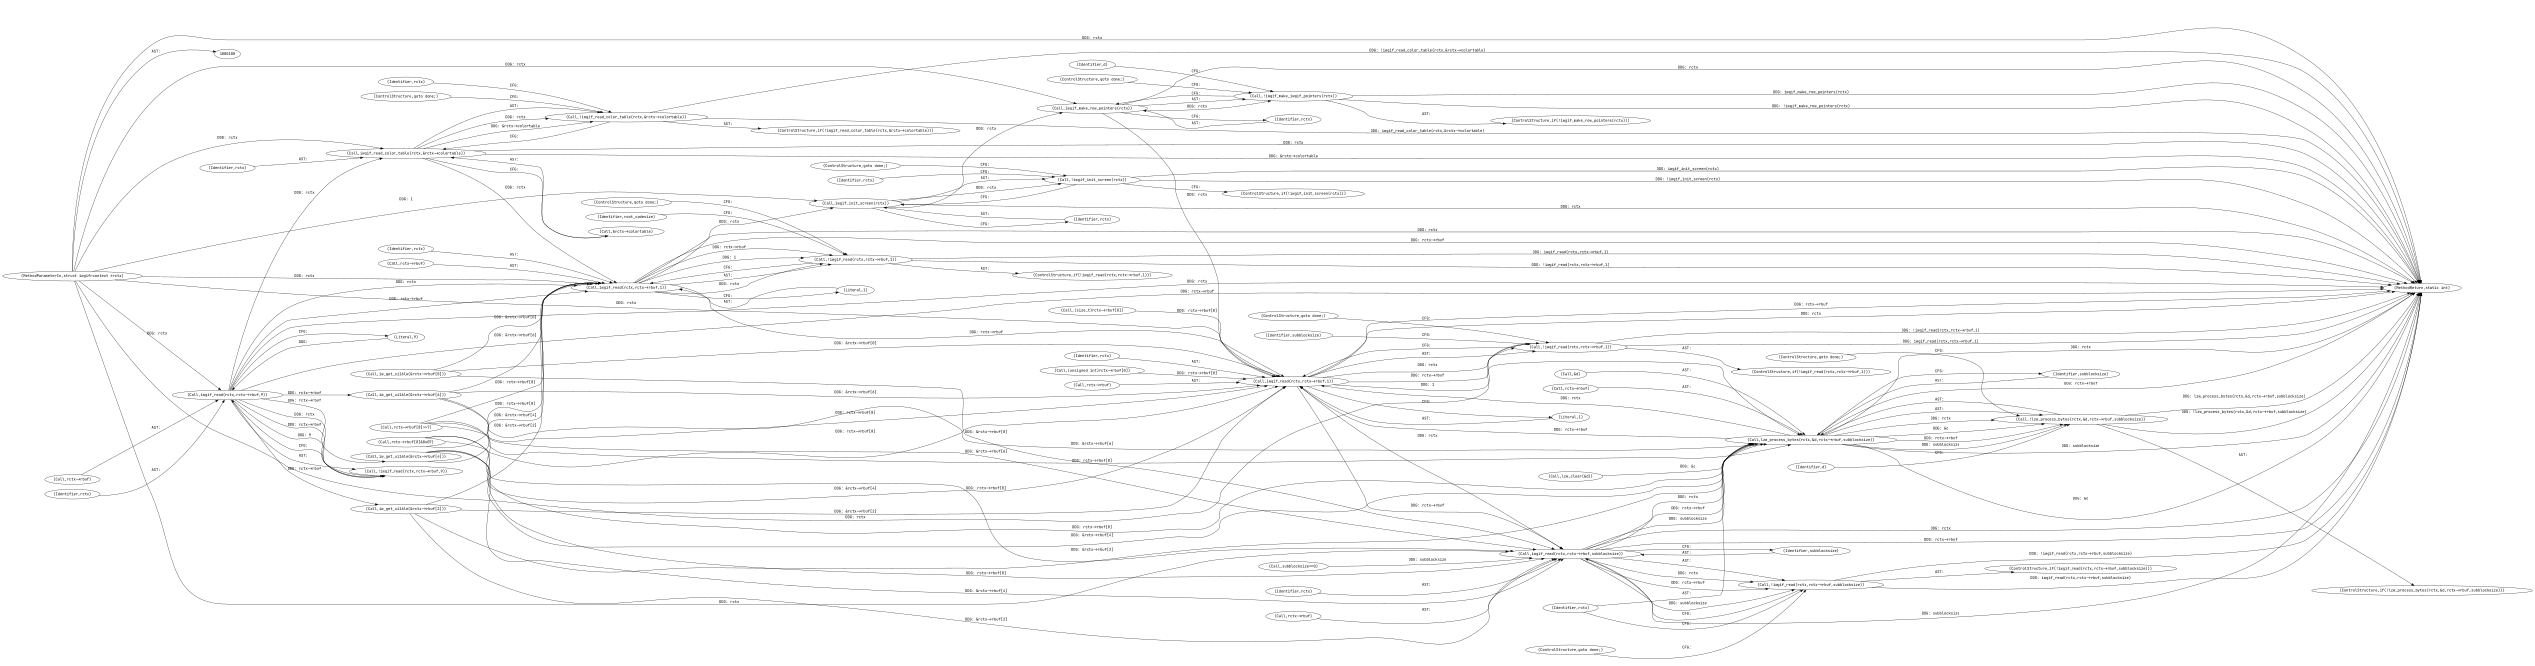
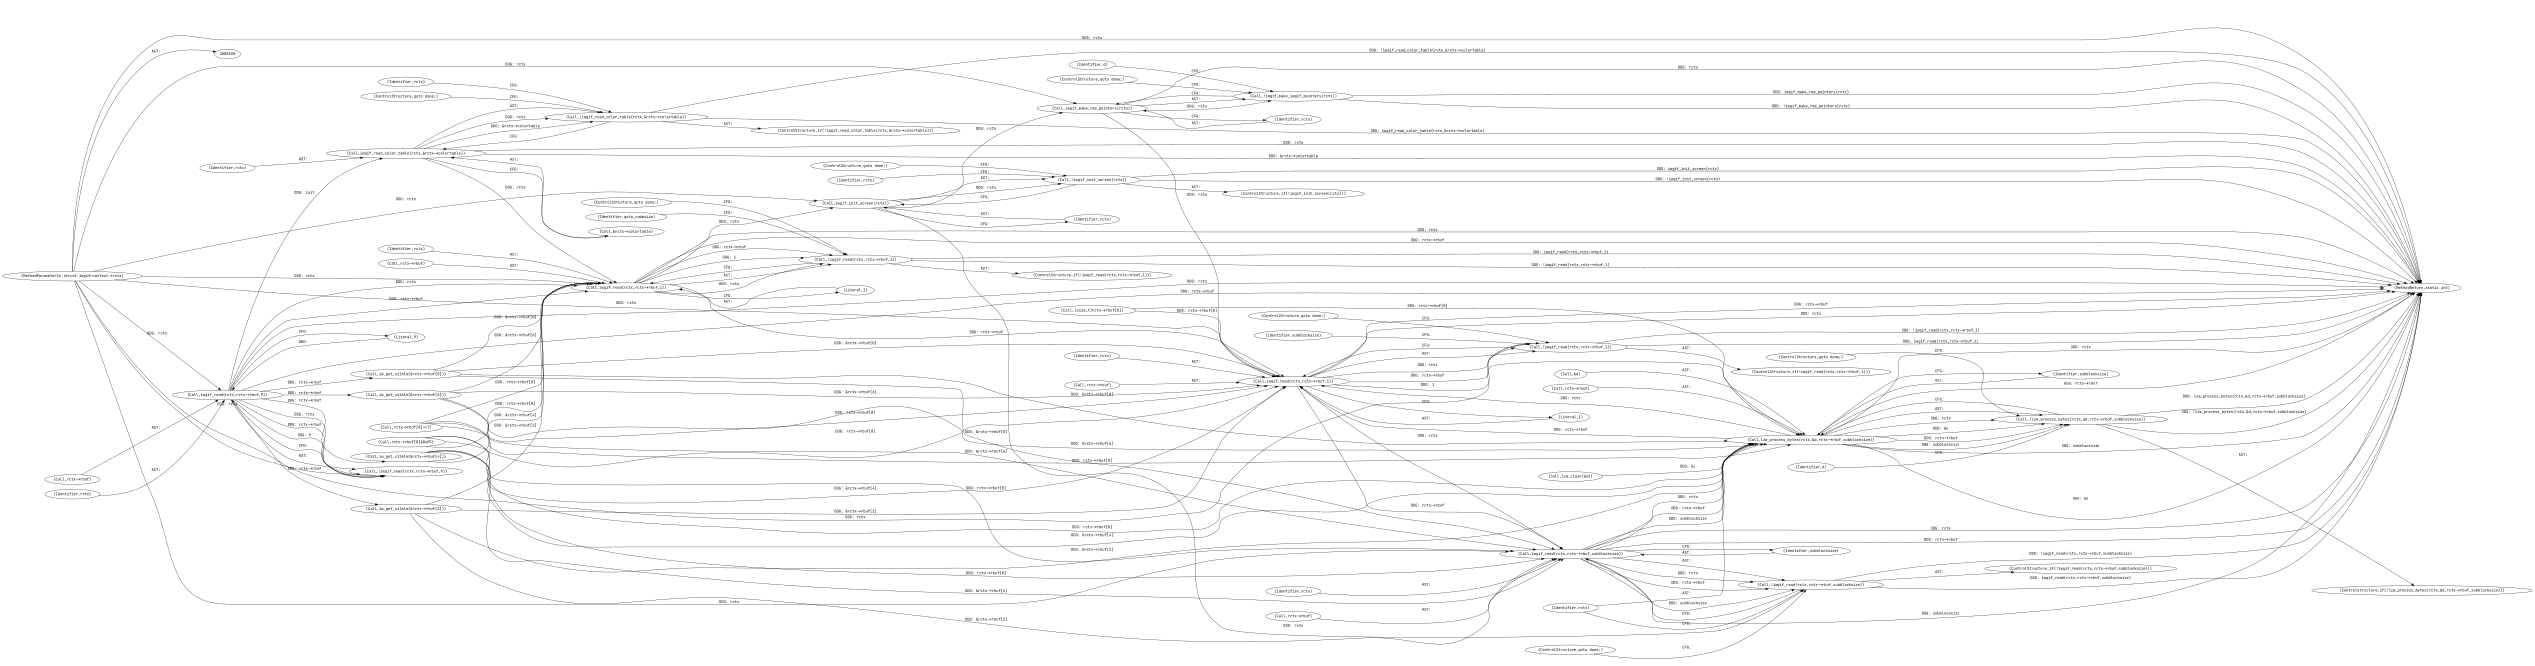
  digraph {
    fontname="JetBrains Mono"
    rankdir=LR
    node [fontname="JetBrains Mono"]
    edge [fontname="JetBrains Mono"]
    n1 [label="(Call,iwgif_read_color_table(rctx,&rctx->colortable))"]
    n2 [label="(Call,!iwgif_read_color_table(rctx,&rctx->colortable))"]
    n3 [label="(Call,iwgif_read(rctx,rctx->rbuf,1))"]
    n4 [label="(MethodReturn,static int)"]
    n5 [label="(Call,&rctx->colortable)"]
    n6 [label="(ControlStructure,if(!iwgif_read_color_table(rctx,&rctx->colortable)))"]
    n7 [label="(Call,iwgif_init_screen(rctx))"]
    n8 [label="(Call,iwgif_read(rctx,rctx->rbuf,1))"]
    n9 [label="(Call,!iwgif_read(rctx,rctx->rbuf,1))"]
    n10 [label="(Literal,1)"]
    n11 [label="(Call,iwgif_read(rctx,rctx->rbuf,9))"]
    n12 [label="(Call,iw_get_ui16le(&rctx->rbuf[4]))"]
    n13 [label="(Call,!iwgif_read(rctx,rctx->rbuf,9))"]
    n14 [label="(Call,iw_get_ui16le(&rctx->rbuf[2]))"]
    n15 [label="(Literal,9)"]
    n16 [label="(Call,iw_get_ui16le(&rctx->rbuf[0]))"]
    n17 [label="(Call,iw_get_ui16le(&rctx->rbuf[6]))"]
    n18 [label="(Call,iwgif_read(rctx,rctx->rbuf,subblocksize))"]
    n19 [label="(Call,lzw_process_bytes(rctx,&d,rctx->rbuf,subblocksize))"]
    n20 [label="(MethodParameterIn,struct iwgifrcontext *rctx)"]
    n21 [label="(Call,iwgif_make_row_pointers(rctx))"]
    1000100
    n23 [label="(Call,!iwgif_init_screen(rctx))"]
    n24 [label="(Identifier,rctx)"]
    n25 [label="(Call,!iwgif_make_iwgif_pointers(rctx))"]
    n26 [label="(Identifier,rctx)"]
    n27 [label="(Call,!iwgif_read(rctx,rctx->rbuf,1))"]
    n28 [label="(Literal,1)"]
    n29 [label="(Call,!iwgif_read(rctx,rctx->rbuf,subblocksize))"]
    n30 [label="(Identifier,subblocksize)"]
    n31 [label="(Call,!lzw_process_bytes(rctx,&d,rctx->rbuf,subblocksize))"]
    n32 [label="(Identifier,subblocksize)"]
    n33 [label="(ControlStructure,if(!iwgif_read(rctx,rctx->rbuf,1)))"]
    n34 [label="(ControlStructure,if(!iwgif_init_screen(rctx)))"]
-   n35 [label="(ControlStructure,if(!iwgif_make_row_pointers(rctx)))"]
    n36 [label="(ControlStructure,if(!iwgif_read(rctx,rctx->rbuf,1)))"]
    n37 [label="(ControlStructure,if(!iwgif_read(rctx,rctx->rbuf,subblocksize)))"]
    n38 [label="(ControlStructure,if(!lzw_process_bytes(rctx,&d,rctx->rbuf,subblocksize)))"]
    n39 [label="(ControlStructure,goto done;)"]
    n40 [label="(Call,&d)"]
    n41 [label="(Identifier,rctx)"]
    n42 [label="(Call,rctx->rbuf)"]
    n43 [label="(Call,(size_t)rctx->rbuf[0])"]
    n44 [label="(Identifier,d)"]
    n45 [label="(Identifier,rctx)"]
    n46 [label="(Identifier,rctx)"]
    n47 [label="(ControlStructure,goto done;)"]
    n48 [label="(Call,rctx->rbuf)"]
    n49 [label="(Identifier,rctx)"]
    n50 [label="(Identifier,rctx)"]
-   n51 [label="(Call,(unsigned int)rctx->rbuf[0])"]
    n52 [label="(Identifier,d)"]
    n53 [label="(Identifier,subblocksize)"]
    n54 [label="(Call,rctx->rbuf[8]>>7)"]
    n55 [label="(Call,rctx->rbuf[8]&0x07)"]
    n56 [label="(ControlStructure,goto done;)"]
    n57 [label="(Call,lzw_clear(&d))"]
    n58 [label="(Identifier,rctx)"]
    n59 [label="(ControlStructure,goto done;)"]
    n60 [label="(Identifier,rctx)"]
    n61 [label="(ControlStructure,goto done;)"]
    n62 [label="(Call,rctx->rbuf)"]
-   n63 [label="(Identifier,root_codesize)"]
-   n64 [label="(Call,subblocksize==0)"]
+   n63 [label="(Identifier,goto_codesize)"]
    n65 [label="(Call,rctx->rbuf)"]
    n66 [label="(ControlStructure,goto done;)"]
    n67 [label="(ControlStructure,goto done;)"]
    n68 [label="(Identifier,rctx)"]
    n69 [label="(Call,rctx->rbuf)"]
    n1 -> n2 [label="AST: "]
    n1 -> n2 [label="DDG: rctx"]
    n1 -> n2 [label="DDG: &rctx->colortable"]
    n1 -> n3 [label="DDG: rctx"]
    n1 -> n4 [label="DDG: rctx"]
    n1 -> n4 [label="DDG: &rctx->colortable"]
    n1 -> n5 [label="CFG: "]
    n2 -> n1 [label="CFG: "]
    n2 -> n4 [label="DDG: iwgif_read_color_table(rctx,&rctx->colortable)"]
    n2 -> n4 [label="DDG: !iwgif_read_color_table(rctx,&rctx->colortable)"]
    n2 -> n6 [label="AST: "]
    n3 -> n4 [label="DDG: rctx"]
    n3 -> n4 [label="DDG: rctx->rbuf"]
    n3 -> n7 [label="DDG: rctx"]
    n3 -> n8 [label="DDG: rctx->rbuf"]
    n3 -> n9 [label="AST: "]
    n3 -> n9 [label="DDG: rctx"]
    n3 -> n9 [label="DDG: rctx->rbuf"]
    n3 -> n9 [label="DDG: 1"]
    n3 -> n10 [label="CFG: "]
    n5 -> n1 [label="AST: "]
-   n7 -> n4 [label="DDG: rctx"]
+   n7 -> n29 [label="DDG: rctx"]
    n7 -> n21 [label="DDG: rctx"]
    n7 -> n23 [label="AST: "]
    n7 -> n23 [label="DDG: rctx"]
    n7 -> n24 [label="CFG: "]
    n8 -> n4 [label="DDG: rctx->rbuf"]
    n8 -> n4 [label="DDG: rctx"]
    n8 -> n18 [label="DDG: rctx"]
    n8 -> n18 [label="DDG: rctx->rbuf"]
    n8 -> n27 [label="AST: "]
    n8 -> n27 [label="DDG: rctx"]
    n8 -> n27 [label="DDG: rctx->rbuf"]
    n8 -> n27 [label="DDG: 1"]
    n8 -> n28 [label="CFG: "]
    n9 -> n3 [label="CFG: "]
    n9 -> n4 [label="DDG: !iwgif_read(rctx,rctx->rbuf,1)"]
    n9 -> n4 [label="DDG: iwgif_read(rctx,rctx->rbuf,1)"]
    n9 -> n33 [label="AST: "]
    n10 -> n3 [label="AST: "]
-   n11 -> n1 [label="DDG: rctx"]
+   n11 -> n1 [label="DDG: init"]
    n11 -> n3 [label="DDG: rctx"]
    n11 -> n3 [label="DDG: rctx->rbuf"]
    n11 -> n4 [label="DDG: rctx"]
    n11 -> n4 [label="DDG: rctx->rbuf"]
    n11 -> n12 [label="DDG: rctx->rbuf"]
    n11 -> n13 [label="AST: "]
    n11 -> n13 [label="DDG: rctx"]
    n11 -> n13 [label="DDG: rctx->rbuf"]
    n11 -> n13 [label="DDG: 9"]
    n11 -> n14 [label="DDG: rctx->rbuf"]
    n11 -> n15 [label="CFG: "]
+   n11 -> n16 [label="DDG: rctx->rbuf"]
    n11 -> n17 [label="DDG: rctx->rbuf"]
    n12 -> n3 [label="DDG: &rctx->rbuf[4]"]
    n12 -> n8 [label="DDG: &rctx->rbuf[4]"]
    n12 -> n18 [label="DDG: &rctx->rbuf[4]"]
    n12 -> n19 [label="DDG: &rctx->rbuf[4]"]
    n13 -> n11 [label="CFG: "]
    n14 -> n3 [label="DDG: &rctx->rbuf[2]"]
    n14 -> n8 [label="DDG: &rctx->rbuf[2]"]
    n14 -> n18 [label="DDG: &rctx->rbuf[2]"]
    n14 -> n19 [label="DDG: &rctx->rbuf[2]"]
    n15 -> n11 [label="DDG: "]
    n16 -> n3 [label="DDG: &rctx->rbuf[0]"]
    n16 -> n8 [label="DDG: &rctx->rbuf[0]"]
    n16 -> n18 [label="DDG: &rctx->rbuf[0]"]
+   n16 -> n19 [label="DDG: &rctx->rbuf[0]"]
    n17 -> n3 [label="DDG: &rctx->rbuf[6]"]
    n17 -> n8 [label="DDG: &rctx->rbuf[6]"]
    n17 -> n18 [label="DDG: &rctx->rbuf[6]"]
    n17 -> n19 [label="DDG: &rctx->rbuf[6]"]
    n18 -> n4 [label="DDG: rctx"]
    n18 -> n4 [label="DDG: rctx->rbuf"]
    n18 -> n4 [label="DDG: subblocksize"]
    n18 -> n19 [label="DDG: rctx"]
    n18 -> n19 [label="DDG: rctx->rbuf"]
    n18 -> n19 [label="DDG: subblocksize"]
    n18 -> n29 [label="AST: "]
    n18 -> n29 [label="DDG: rctx"]
    n18 -> n29 [label="DDG: rctx->rbuf"]
    n18 -> n29 [label="DDG: subblocksize"]
    n18 -> n30 [label="CFG: "]
    n19 -> n4 [label="DDG: subblocksize"]
    n19 -> n4 [label="DDG: &d"]
    n19 -> n4 [label="DDG: rctx"]
    n19 -> n4 [label="DDG: rctx->rbuf"]
    n19 -> n8 [label="DDG: rctx"]
    n19 -> n8 [label="DDG: rctx->rbuf"]
    n19 -> n31 [label="AST: "]
    n19 -> n31 [label="DDG: rctx"]
    n19 -> n31 [label="DDG: &d"]
    n19 -> n31 [label="DDG: rctx->rbuf"]
    n19 -> n31 [label="DDG: subblocksize"]
    n19 -> n32 [label="CFG: "]
-   n20 -> n1 [label="DDG: rctx"]
+   n20 -> n13 [label="DDG: rctx"]
    n20 -> n3 [label="DDG: rctx"]
    n20 -> n4 [label="DDG: rctx"]
-   n20 -> n7 [label="DDG: 1"]
+   n20 -> n7 [label="DDG: rctx"]
    n20 -> n8 [label="DDG: rctx"]
    n20 -> n11 [label="DDG: rctx"]
    n20 -> n18 [label="DDG: rctx"]
    n20 -> n19 [label="DDG: rctx"]
    n20 -> n21 [label="DDG: rctx"]
    n20 -> 1000100 [label="AST: "]
    n21 -> n4 [label="DDG: rctx"]
    n21 -> n8 [label="DDG: rctx"]
    n21 -> n25 [label="AST: "]
    n21 -> n25 [label="DDG: rctx"]
    n21 -> n26 [label="CFG: "]
    n23 -> n4 [label="DDG: iwgif_init_screen(rctx)"]
    n23 -> n4 [label="DDG: !iwgif_init_screen(rctx)"]
    n23 -> n7 [label="CFG: "]
-   n23 -> n34 [label="CFG: "]
+   n23 -> n34 [label="AST: "]
    n24 -> n7 [label="AST: "]
    n25 -> n4 [label="DDG: !iwgif_make_row_pointers(rctx)"]
    n25 -> n4 [label="DDG: iwgif_make_row_pointers(rctx)"]
    n25 -> n21 [label="CFG: "]
-   n25 -> n35 [label="AST: "]
    n26 -> n21 [label="AST: "]
    n27 -> n4 [label="DDG: !iwgif_read(rctx,rctx->rbuf,1)"]
    n27 -> n4 [label="DDG: iwgif_read(rctx,rctx->rbuf,1)"]
    n27 -> n8 [label="CFG: "]
    n27 -> n36 [label="AST: "]
    n28 -> n8 [label="AST: "]
    n29 -> n4 [label="DDG: iwgif_read(rctx,rctx->rbuf,subblocksize)"]
    n29 -> n4 [label="DDG: !iwgif_read(rctx,rctx->rbuf,subblocksize)"]
    n29 -> n18 [label="CFG: "]
    n29 -> n37 [label="AST: "]
    n30 -> n18 [label="AST: "]
    n31 -> n4 [label="DDG: !lzw_process_bytes(rctx,&d,rctx->rbuf,subblocksize)"]
    n31 -> n4 [label="DDG: lzw_process_bytes(rctx,&d,rctx->rbuf,subblocksize)"]
-   n31 -> n19 [label="AST: "]
+   n31 -> n19 [label="CFG: "]
    n31 -> n38 [label="AST: "]
    n32 -> n19 [label="AST: "]
    n39 -> n9 [label="CFG: "]
    n40 -> n19 [label="AST: "]
    n41 -> n8 [label="AST: "]
    n42 -> n19 [label="AST: "]
    n43 -> n8 [label="DDG: rctx->rbuf[0]"]
+   n43 -> n19 [label="DDG: rctx->rbuf[0]"]
    n44 -> n25 [label="CFG: "]
    n45 -> n11 [label="AST: "]
    n46 -> n1 [label="AST: "]
    n47 -> n27 [label="CFG: "]
    n48 -> n11 [label="AST: "]
    n49 -> n2 [label="CFG: "]
    n50 -> n19 [label="AST: "]
    n50 -> n29 [label="CFG: "]
-   n51 -> n8 [label="DDG: rctx->rbuf[0]"]
    n52 -> n31 [label="CFG: "]
    n53 -> n27 [label="CFG: "]
    n54 -> n3 [label="DDG: rctx->rbuf[8]"]
    n54 -> n8 [label="DDG: rctx->rbuf[8]"]
    n54 -> n18 [label="DDG: rctx->rbuf[8]"]
    n54 -> n19 [label="DDG: rctx->rbuf[8]"]
    n55 -> n3 [label="DDG: rctx->rbuf[8]"]
    n55 -> n8 [label="DDG: rctx->rbuf[8]"]
    n55 -> n18 [label="DDG: rctx->rbuf[8]"]
    n55 -> n19 [label="DDG: rctx->rbuf[8]"]
    n56 -> n29 [label="CFG: "]
    n57 -> n19 [label="DDG: &d"]
    n58 -> n18 [label="AST: "]
    n59 -> n23 [label="CFG: "]
    n60 -> n23 [label="CFG: "]
    n61 -> n2 [label="CFG: "]
    n62 -> n18 [label="AST: "]
    n63 -> n9 [label="CFG: "]
-   n64 -> n18 [label="DDG: subblocksize"]
    n65 -> n8 [label="AST: "]
    n66 -> n31 [label="CFG: "]
    n67 -> n25 [label="CFG: "]
    n68 -> n3 [label="AST: "]
    n69 -> n3 [label="AST: "]
  }
